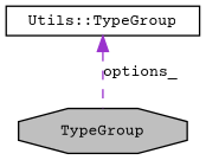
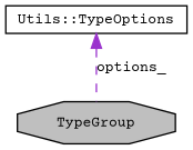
  digraph {
    fontname="Courier Prime"
    node [color=black fontname="Courier Prime" fontsize=10]
    n1 [fillcolor=grey75 fontcolor=black height=0.2 label=TypeGroup shape=octagon style=filled width=0.4]
-   n2 [height=0.2 label="Utils::TypeGroup" shape=box width=0.4]
+   n2 [height=0.2 label="Utils::TypeOptions" shape=box width=0.4]
    n2 -> n1 [color=darkorchid3 dir=back fontname="Courier Prime" fontsize=10 label=options_ labelfontname=FreeSans labelfontsize=10 style=dashed]
  }
